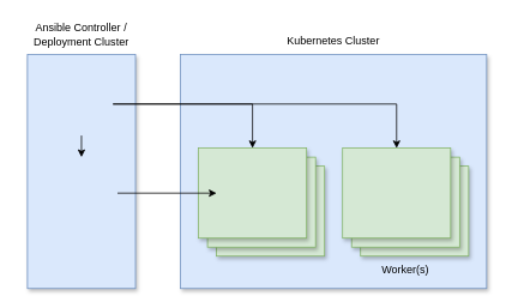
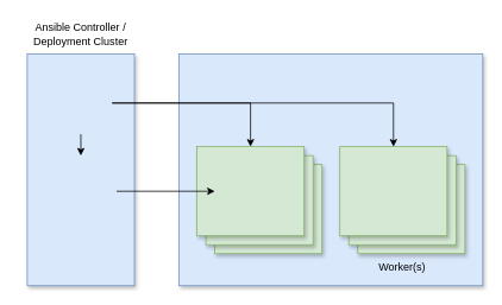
  <mxCell id="0" />
  <mxCell id="1" parent="0" />
  <mxCell id="2" value="" style="rounded=0;whiteSpace=wrap;html=1;shadow=1;glass=0;comic=0;fillColor=#dae8fc;strokeColor=#6c8ebf;" vertex="1" parent="1"><mxGeometry x="200" y="60" width="340" height="260" as="geometry" /></mxCell>
  <mxCell id="3" value="" style="rounded=0;whiteSpace=wrap;html=1;shadow=1;glass=0;comic=0;fillColor=#d5e8d4;strokeColor=#82b366;" vertex="1" parent="1"><mxGeometry x="240" y="184" width="120" height="100" as="geometry" /></mxCell>
  <mxCell id="4" value="" style="rounded=0;whiteSpace=wrap;html=1;shadow=1;glass=0;comic=0;fillColor=#d5e8d4;strokeColor=#82b366;" vertex="1" parent="1"><mxGeometry x="230" y="174" width="120" height="100" as="geometry" /></mxCell>
  <mxCell id="5" value="" style="rounded=0;whiteSpace=wrap;html=1;shadow=1;glass=0;comic=0;fillColor=#d5e8d4;strokeColor=#82b366;" vertex="1" parent="1"><mxGeometry x="400" y="184" width="120" height="100" as="geometry" /></mxCell>
  <mxCell id="6" value="" style="rounded=0;whiteSpace=wrap;html=1;shadow=1;glass=0;comic=0;fillColor=#d5e8d4;strokeColor=#82b366;" vertex="1" parent="1"><mxGeometry x="390" y="174" width="120" height="100" as="geometry" /></mxCell>
  <mxCell id="7" value="" style="rounded=0;whiteSpace=wrap;html=1;shadow=1;glass=0;comic=0;fillColor=#d5e8d4;strokeColor=#82b366;" vertex="1" parent="1"><mxGeometry x="220" y="164" width="120" height="100" as="geometry" /></mxCell>
  <mxCell id="8" value="" style="rounded=0;whiteSpace=wrap;html=1;shadow=1;glass=0;comic=0;fillColor=#dae8fc;strokeColor=#6c8ebf;" vertex="1" parent="1"><mxGeometry x="30" y="60" width="120" height="260" as="geometry" /></mxCell>
  <mxCell id="9" style="edgeStyle=orthogonalEdgeStyle;rounded=0;orthogonalLoop=1;jettySize=auto;html=1;exitX=1;exitY=0.5;exitDx=0;exitDy=0;entryX=0.5;entryY=0;entryDx=0;entryDy=0;" edge="1" parent="1" source="12" target="7"><mxGeometry relative="1" as="geometry" /></mxCell>
  <mxCell id="10" style="edgeStyle=orthogonalEdgeStyle;rounded=0;orthogonalLoop=1;jettySize=auto;html=1;exitX=0.5;exitY=1;exitDx=0;exitDy=0;entryX=0.5;entryY=0;entryDx=0;entryDy=0;" edge="1" parent="1" source="12" target="15"><mxGeometry relative="1" as="geometry" /></mxCell>
  <mxCell id="11" style="edgeStyle=orthogonalEdgeStyle;rounded=0;orthogonalLoop=1;jettySize=auto;html=1;exitX=1;exitY=0.5;exitDx=0;exitDy=0;entryX=0.5;entryY=0;entryDx=0;entryDy=0;" edge="1" parent="1" source="12" target="18"><mxGeometry relative="1" as="geometry" /></mxCell>
  <mxCell id="12" value="" style="shape=image;imageAspect=0;aspect=fixed;verticalLabelPosition=bottom;verticalAlign=top;rounded=1;shadow=1;glass=0;comic=0;image=https://avatars2.githubusercontent.com/u/37451067?s=400&amp;v=4;" vertex="1" parent="1"><mxGeometry x="55" y="80" width="70" height="70" as="geometry" /></mxCell>
  <mxCell id="13" value="" style="shape=image;verticalLabelPosition=bottom;labelBackgroundColor=#ffffff;verticalAlign=top;aspect=fixed;imageAspect=0;image=https://kubernetes.io/images/favicon.png;" vertex="1" parent="1"><mxGeometry x="240" y="174" width="80" height="80" as="geometry" /></mxCell>
  <mxCell id="14" style="edgeStyle=orthogonalEdgeStyle;rounded=0;orthogonalLoop=1;jettySize=auto;html=1;exitX=1;exitY=0.5;exitDx=0;exitDy=0;entryX=0;entryY=0.5;entryDx=0;entryDy=0;" edge="1" parent="1" source="15" target="13"><mxGeometry relative="1" as="geometry" /></mxCell>
  <mxCell id="15" value="" style="shape=image;verticalLabelPosition=bottom;labelBackgroundColor=#ffffff;verticalAlign=top;aspect=fixed;imageAspect=0;image=https://kubernetes.io/images/favicon.png;" vertex="1" parent="1"><mxGeometry x="50" y="174" width="80" height="80" as="geometry" /></mxCell>
  <mxCell id="16" value="Ansible Controller /&lt;br&gt;Deployment Cluster&lt;br&gt;" style="text;html=1;strokeColor=none;fillColor=none;align=center;verticalAlign=middle;whiteSpace=wrap;rounded=0;shadow=1;glass=0;comic=0;" vertex="1" parent="1"><mxGeometry x="20" y="20" width="140" height="36" as="geometry" /></mxCell>
- <mxCell id="17" value="Kubernetes Cluster&lt;br&gt;" style="text;html=1;strokeColor=none;fillColor=none;align=center;verticalAlign=middle;whiteSpace=wrap;rounded=0;shadow=1;glass=0;comic=0;" vertex="1" parent="1"><mxGeometry x="310" y="36" width="120" height="18" as="geometry" /></mxCell>
  <mxCell id="18" value="" style="rounded=0;whiteSpace=wrap;html=1;shadow=1;glass=0;comic=0;fillColor=#d5e8d4;strokeColor=#82b366;" vertex="1" parent="1"><mxGeometry x="380" y="164" width="120" height="100" as="geometry" /></mxCell>
  <mxCell id="19" value="" style="shape=image;verticalLabelPosition=bottom;labelBackgroundColor=#ffffff;verticalAlign=top;aspect=fixed;imageAspect=0;image=https://kubernetes.io/images/favicon.png;" vertex="1" parent="1"><mxGeometry x="400" y="174" width="80" height="80" as="geometry" /></mxCell>
  <mxCell id="20" value="Worker(s)&lt;br&gt;" style="text;html=1;strokeColor=none;fillColor=none;align=center;verticalAlign=middle;whiteSpace=wrap;rounded=0;shadow=1;glass=0;comic=0;" vertex="1" parent="1"><mxGeometry x="420" y="291" width="60" height="18" as="geometry" /></mxCell>
